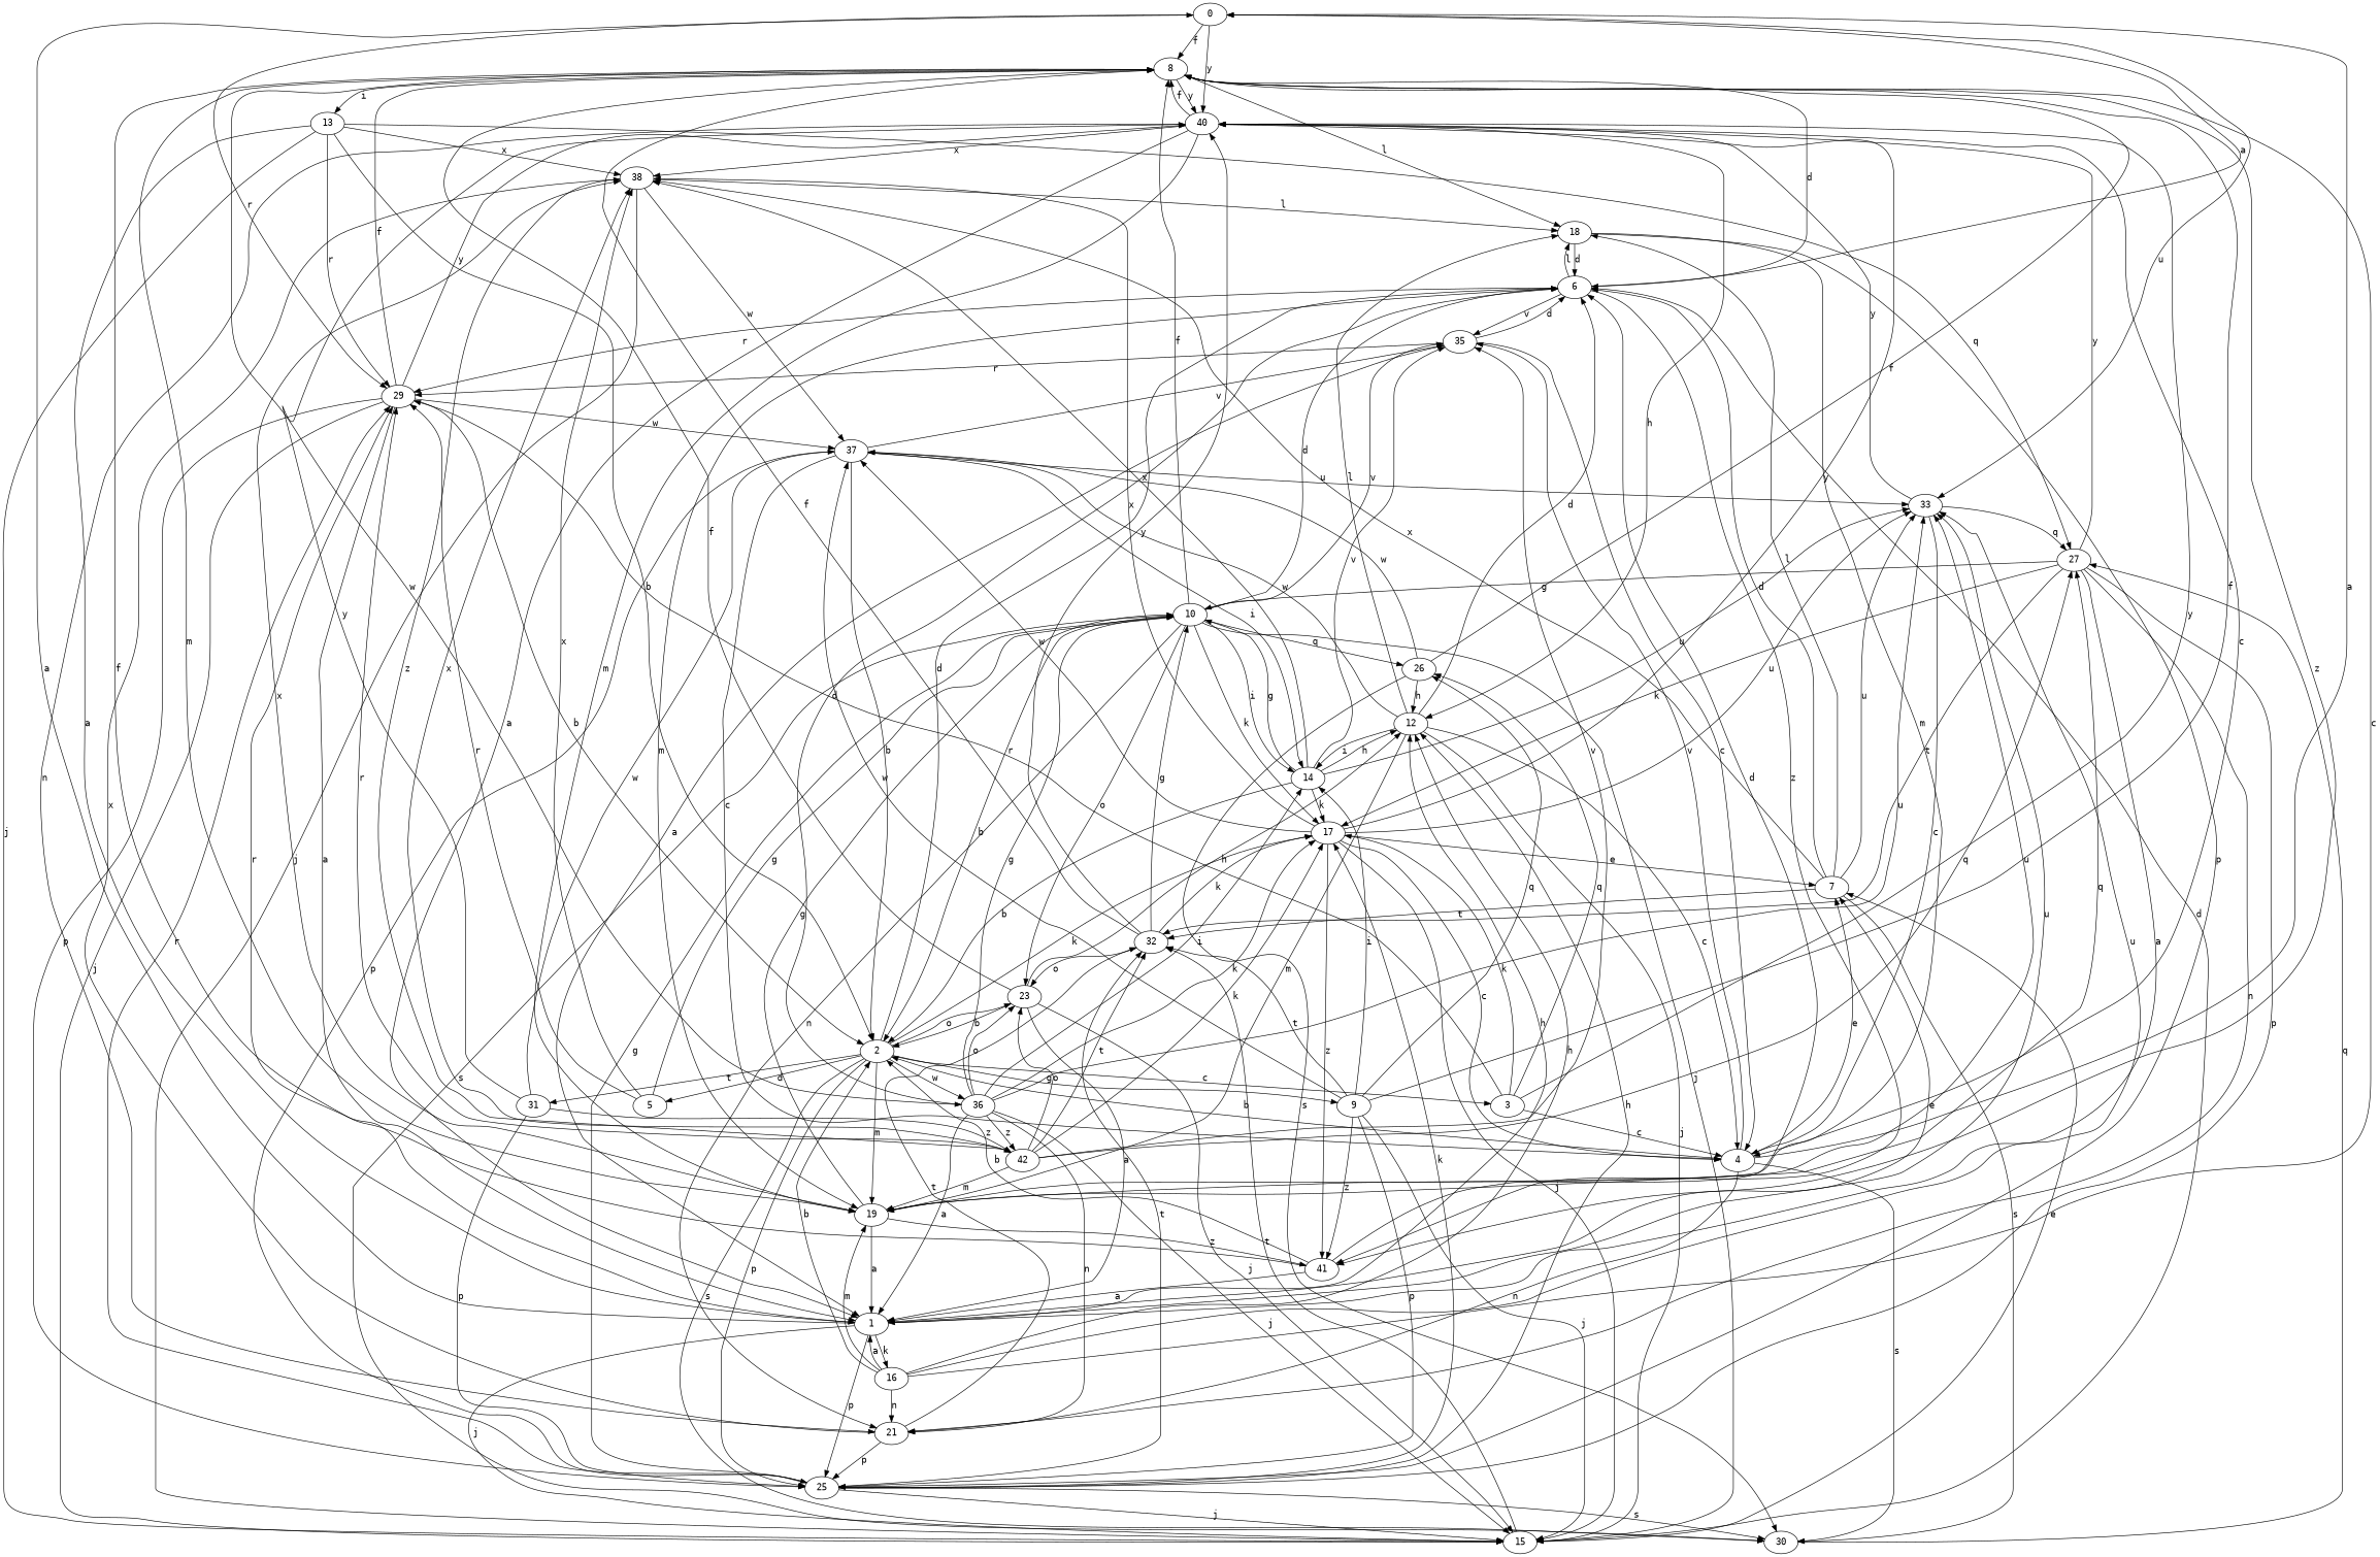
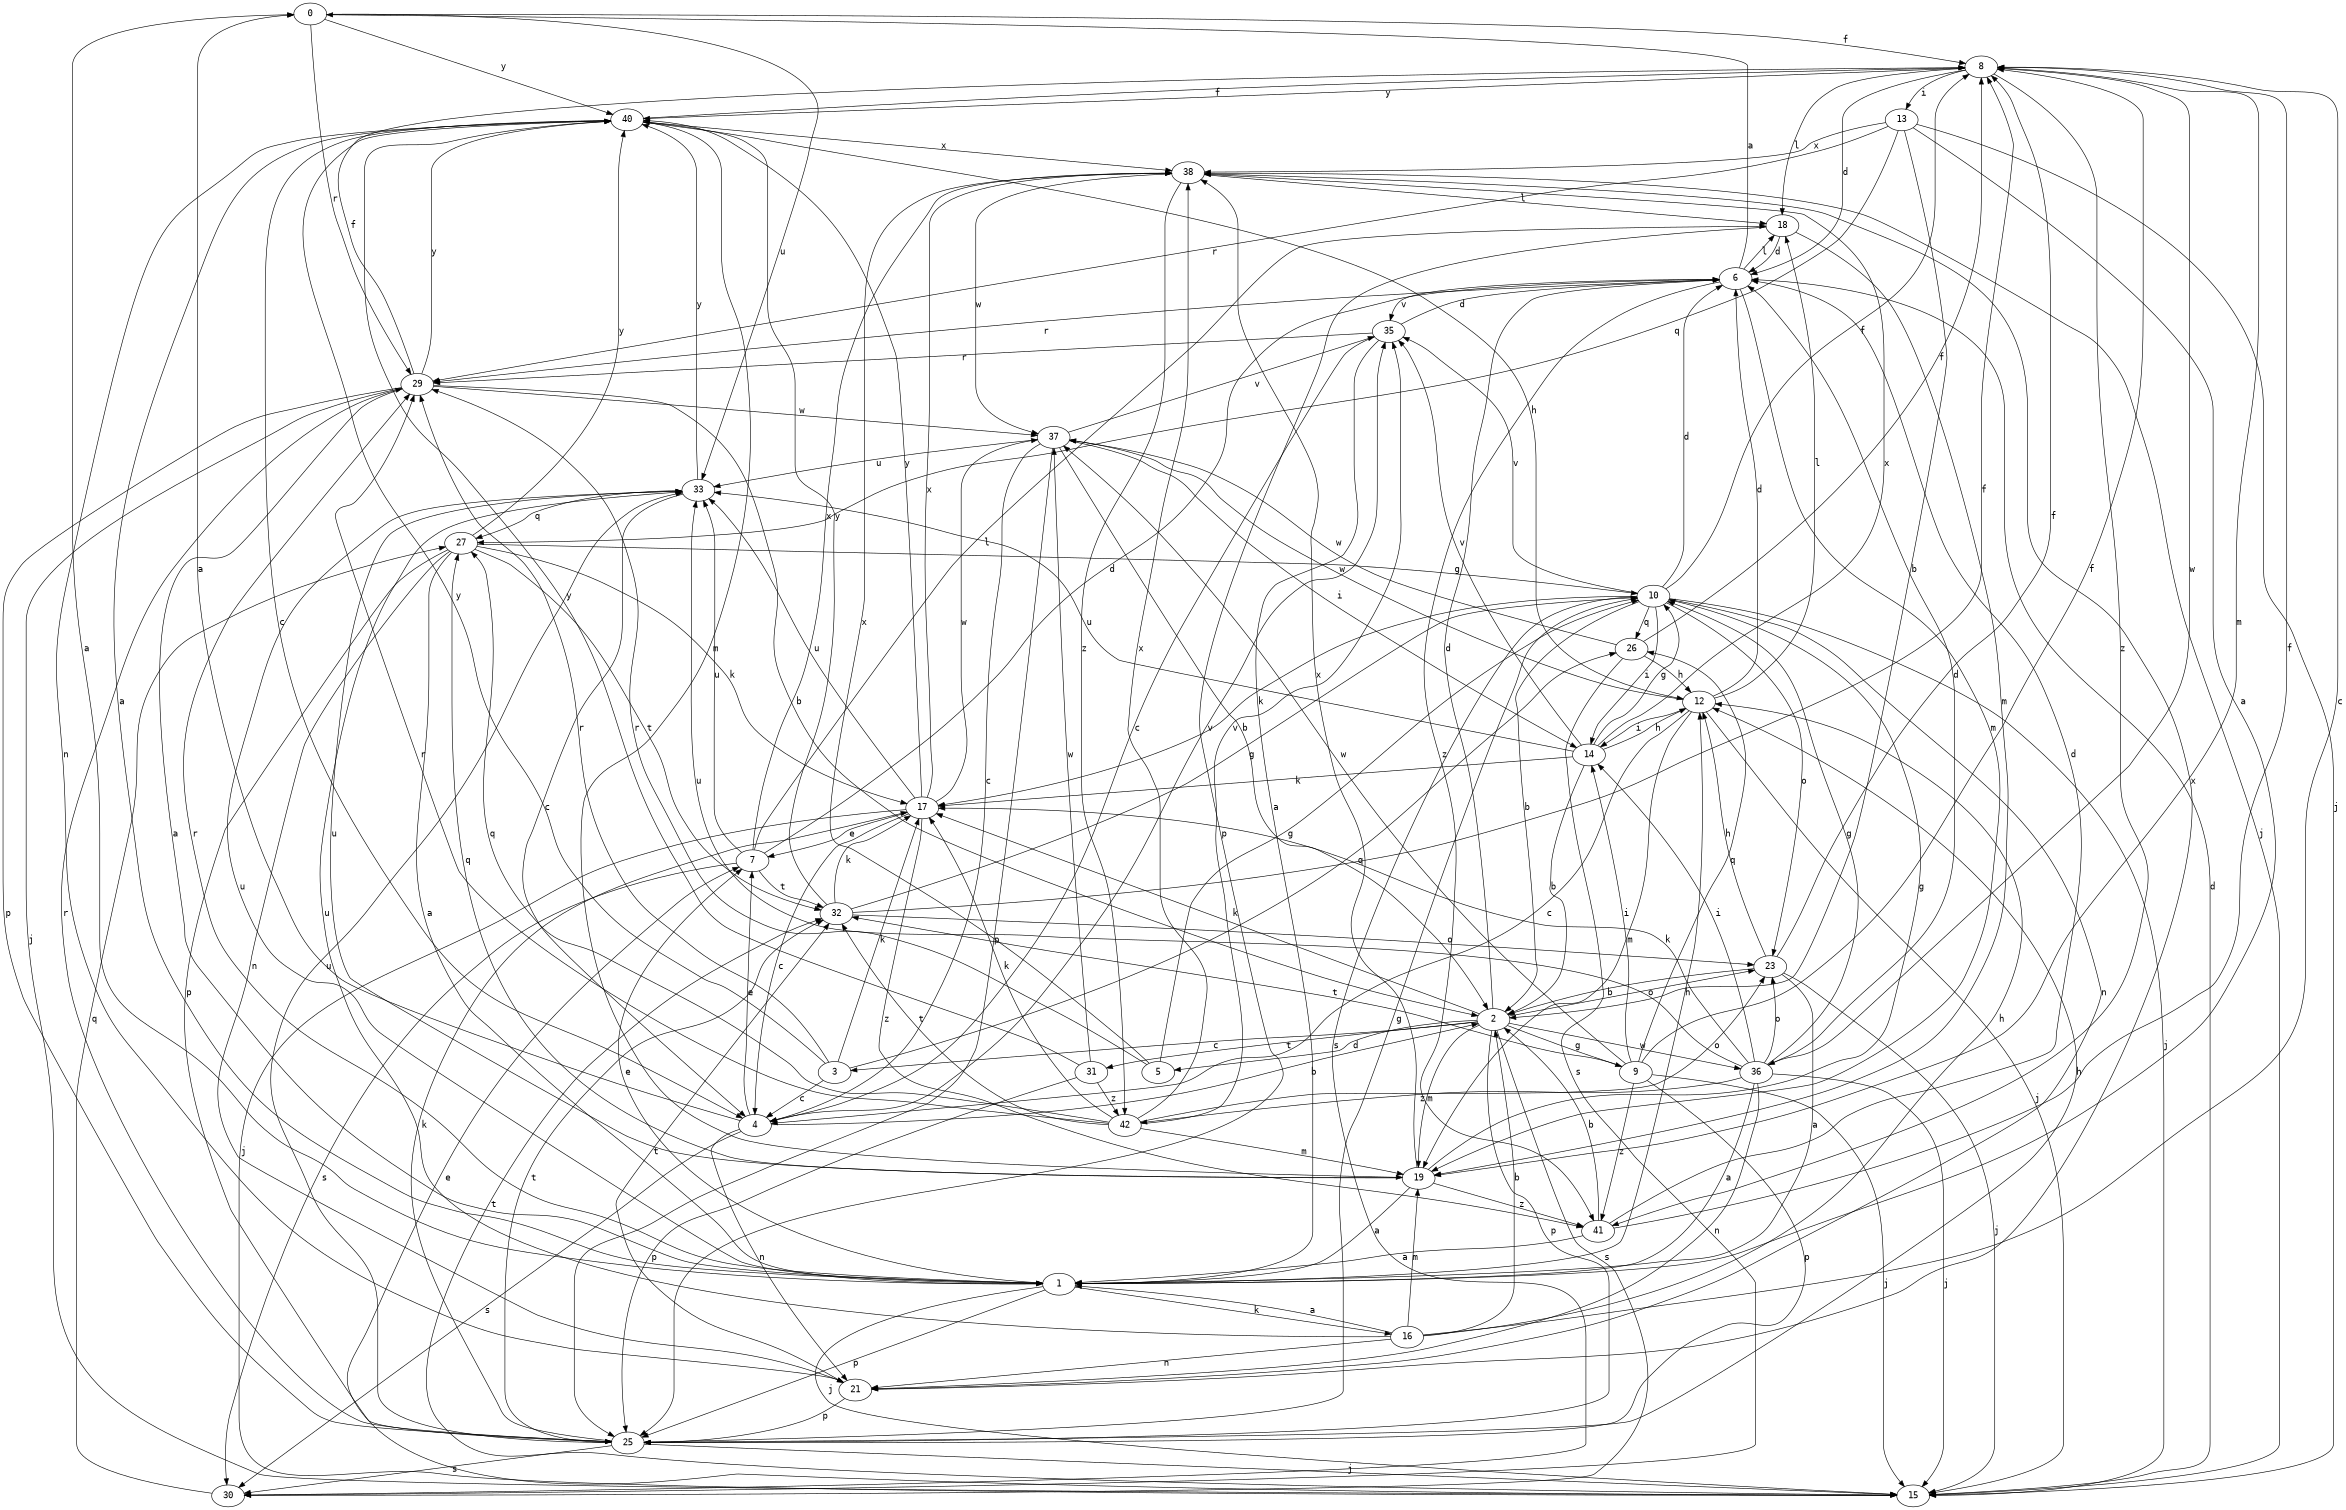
  strict digraph {
    fontname="DejaVu Sans Mono"
    node [fontname="DejaVu Sans Mono"]
    edge [fontname="DejaVu Sans Mono"]
    0
    8
    29
    33
    40
    6
    19
    36
    18
    41
    13
    1
    15
    25
    2
    37
    4
    27
    12
    21
    38
    7
    16
    30
    32
    14
    17
    10
    3
    5
    9
    23
    31
    26
    35
    42
    0 -> 8 [label=f]
    0 -> 29 [label=r]
    0 -> 33 [label=u]
    0 -> 40 [label=y]
    8 -> 40 [label=y]
    8 -> 6 [label=d]
    8 -> 19 [label=m]
    8 -> 36 [label=w]
    8 -> 18 [label=l]
    8 -> 41 [label=z]
    8 -> 13 [label=i]
    29 -> 8 [label=f]
    29 -> 40 [label=y]
    29 -> 1 [label=a]
    29 -> 15 [label=j]
    29 -> 25 [label=p]
    29 -> 2 [label=b]
    29 -> 37 [label=w]
    33 -> 40 [label=y]
    33 -> 4 [label=c]
    33 -> 27 [label=q]
    40 -> 8 [label=f]
    40 -> 19 [label=m]
    40 -> 1 [label=a]
    40 -> 4 [label=c]
    40 -> 12 [label=h]
    40 -> 21 [label=n]
    40 -> 38 [label=x]
    6 -> 0 [label=a]
    6 -> 29 [label=r]
    6 -> 19 [label=m]
    6 -> 18 [label=l]
    6 -> 41 [label=z]
    6 -> 35 [label=v]
    19 -> 33 [label=u]
    19 -> 41 [label=z]
    19 -> 1 [label=a]
    19 -> 27 [label=q]
    19 -> 38 [label=x]
    19 -> 10 [label=g]
    36 -> 33 [label=u]
    36 -> 6 [label=d]
    36 -> 1 [label=a]
    36 -> 15 [label=j]
    36 -> 21 [label=n]
    36 -> 14 [label=i]
    36 -> 17 [label=k]
    36 -> 10 [label=g]
    36 -> 23 [label=o]
    36 -> 42 [label=z]
    18 -> 6 [label=d]
    18 -> 19 [label=m]
    18 -> 25 [label=p]
    41 -> 8 [label=f]
    41 -> 6 [label=d]
    41 -> 1 [label=a]
    41 -> 2 [label=b]
    13 -> 29 [label=r]
    13 -> 1 [label=a]
    13 -> 15 [label=j]
    13 -> 2 [label=b]
    13 -> 27 [label=q]
    13 -> 38 [label=x]
    1 -> 0 [label=a]
    1 -> 29 [label=r]
    1 -> 33 [label=u]
    1 -> 15 [label=j]
    1 -> 25 [label=p]
    1 -> 12 [label=h]
    1 -> 7 [label=e]
    1 -> 16 [label=k]
    15 -> 6 [label=d]
    15 -> 7 [label=e]
    15 -> 32 [label=t]
    25 -> 29 [label=r]
+   25 -> 33 [label=u]
    25 -> 15 [label=j]
    25 -> 12 [label=h]
    25 -> 30 [label=s]
    25 -> 32 [label=t]
    25 -> 17 [label=k]
    25 -> 10 [label=g]
    2 -> 6 [label=d]
    2 -> 19 [label=m]
    2 -> 36 [label=w]
    2 -> 25 [label=p]
    2 -> 30 [label=s]
    2 -> 17 [label=k]
    2 -> 3 [label=c]
    2 -> 5 [label=d]
    2 -> 9 [label=g]
    2 -> 23 [label=o]
    2 -> 31 [label=t]
    37 -> 33 [label=u]
    37 -> 25 [label=p]
    37 -> 2 [label=b]
    37 -> 4 [label=c]
    37 -> 14 [label=i]
    37 -> 35 [label=v]
    4 -> 0 [label=a]
    4 -> 2 [label=b]
    4 -> 21 [label=n]
    4 -> 7 [label=e]
    4 -> 30 [label=s]
    4 -> 35 [label=v]
    27 -> 40 [label=y]
    27 -> 1 [label=a]
    27 -> 25 [label=p]
    27 -> 21 [label=n]
    27 -> 32 [label=t]
    27 -> 17 [label=k]
    27 -> 10 [label=g]
    12 -> 6 [label=d]
    12 -> 19 [label=m]
    12 -> 18 [label=l]
    12 -> 15 [label=j]
    12 -> 37 [label=w]
    12 -> 4 [label=c]
    12 -> 14 [label=i]
    21 -> 25 [label=p]
    21 -> 38 [label=x]
    21 -> 32 [label=t]
    38 -> 18 [label=l]
    38 -> 15 [label=j]
    38 -> 37 [label=w]
    38 -> 42 [label=z]
    7 -> 33 [label=u]
    7 -> 6 [label=d]
    7 -> 18 [label=l]
    7 -> 38 [label=x]
    7 -> 30 [label=s]
    7 -> 32 [label=t]
    16 -> 8 [label=c]
    16 -> 33 [label=u]
    16 -> 19 [label=m]
    16 -> 1 [label=a]
    16 -> 2 [label=b]
    16 -> 12 [label=h]
    16 -> 21 [label=n]
    30 -> 27 [label=q]
    32 -> 8 [label=f]
    32 -> 40 [label=y]
    32 -> 17 [label=k]
    32 -> 10 [label=g]
    32 -> 23 [label=o]
    14 -> 33 [label=u]
    14 -> 2 [label=b]
    14 -> 12 [label=h]
    14 -> 38 [label=x]
    14 -> 17 [label=k]
    14 -> 10 [label=g]
    14 -> 35 [label=v]
    17 -> 33 [label=u]
    17 -> 40 [label=y]
    17 -> 41 [label=z]
    17 -> 15 [label=j]
    17 -> 37 [label=w]
    17 -> 4 [label=c]
    17 -> 38 [label=x]
    17 -> 7 [label=e]
    10 -> 8 [label=f]
    10 -> 6 [label=d]
    10 -> 15 [label=j]
    10 -> 2 [label=b]
    10 -> 21 [label=n]
    10 -> 30 [label=s]
    10 -> 14 [label=i]
    10 -> 17 [label=k]
    10 -> 23 [label=o]
    10 -> 26 [label=q]
    10 -> 35 [label=v]
    3 -> 29 [label=r]
    3 -> 40 [label=y]
    3 -> 4 [label=c]
    3 -> 17 [label=k]
    3 -> 26 [label=q]
    5 -> 29 [label=r]
    5 -> 38 [label=x]
    5 -> 10 [label=g]
    9 -> 8 [label=f]
    9 -> 41 [label=z]
    9 -> 15 [label=j]
    9 -> 25 [label=p]
    9 -> 37 [label=w]
    9 -> 32 [label=t]
    9 -> 14 [label=i]
    9 -> 26 [label=q]
    23 -> 8 [label=f]
    23 -> 1 [label=a]
    23 -> 15 [label=j]
    23 -> 2 [label=b]
    23 -> 12 [label=h]
    31 -> 40 [label=y]
    31 -> 25 [label=p]
    31 -> 37 [label=w]
    31 -> 42 [label=z]
    26 -> 8 [label=f]
    26 -> 37 [label=w]
    26 -> 12 [label=h]
    26 -> 30 [label=s]
    35 -> 29 [label=r]
    35 -> 6 [label=d]
    35 -> 1 [label=a]
    35 -> 4 [label=c]
    42 -> 29 [label=r]
    42 -> 19 [label=m]
    42 -> 27 [label=q]
    42 -> 38 [label=x]
    42 -> 32 [label=t]
    42 -> 17 [label=k]
    42 -> 23 [label=o]
    42 -> 35 [label=v]
  }
